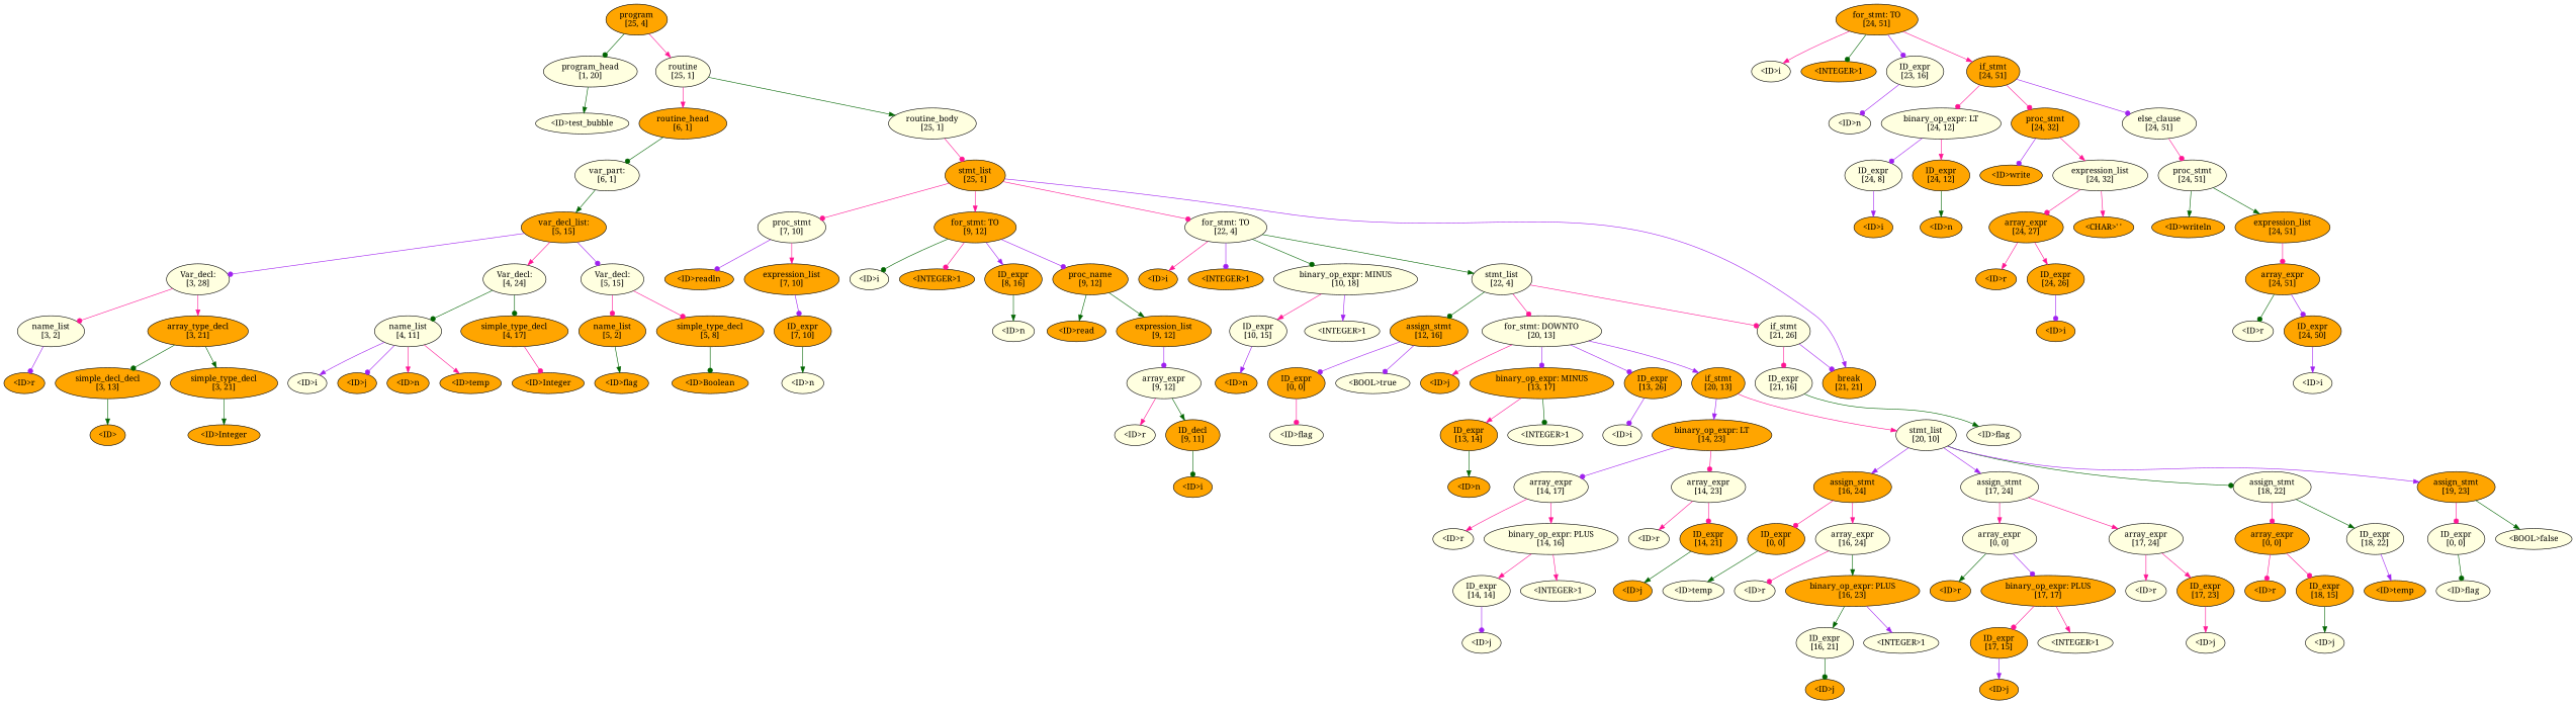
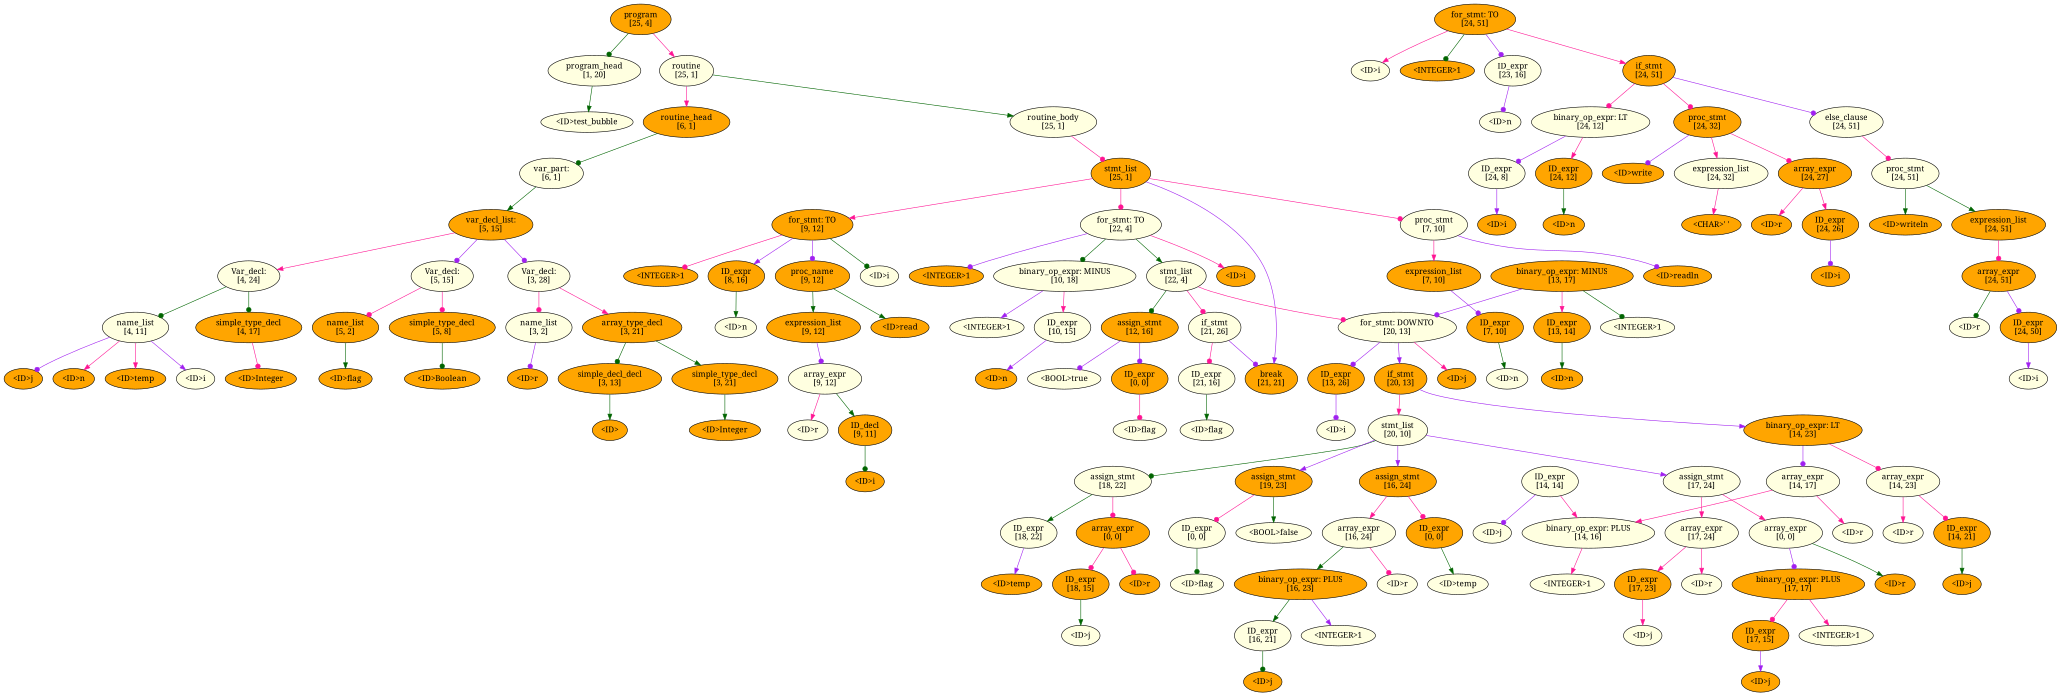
  digraph {
    fontname="Noto Serif"
    node [fillcolor=orange fontname="Noto Serif" style=filled]
    edge [arrowhead=normal color=deeppink fontname="Noto Serif"]
    n1 [label="program\n[25, 4]"]
    n2 [fillcolor=lightyellow label="program_head\n[1, 20]"]
    n3 [fillcolor=lightyellow label="routine\n[25, 1]"]
    n4 [fillcolor=lightyellow label="<ID>test_bubble"]
    n5 [label="routine_head\n[6, 1]"]
    n6 [fillcolor=lightyellow label="routine_body\n[25, 1]"]
    n7 [fillcolor=lightyellow label="var_part:\n[6, 1]"]
    n8 [label="stmt_list\n[25, 1]"]
    n9 [label="var_decl_list:\n[5, 15]"]
    n10 [fillcolor=lightyellow label="Var_decl:\n[3, 28]"]
    n11 [fillcolor=lightyellow label="Var_decl:\n[4, 24]"]
    n12 [fillcolor=lightyellow label="Var_decl:\n[5, 15]"]
    n13 [fillcolor=lightyellow label="name_list\n[3, 2]"]
    n14 [label="array_type_decl\n[3, 21]"]
    n15 [fillcolor=lightyellow label="name_list\n[4, 11]"]
    n16 [label="simple_type_decl\n[4, 17]"]
    n17 [label="name_list\n[5, 2]"]
    n18 [label="simple_type_decl\n[5, 8]"]
    n19 [label="<ID>r"]
    n20 [label="simple_decl_decl\n[3, 13]"]
    n21 [label="simple_type_decl\n[3, 21]"]
    n22 [label="<ID>"]
    n23 [label="<ID>Integer"]
    n24 [fillcolor=lightyellow label="<ID>i"]
    n25 [label="<ID>j"]
    n26 [label="<ID>n"]
    n27 [label="<ID>temp"]
    n28 [label="<ID>Integer"]
    n29 [label="<ID>flag"]
    n30 [label="<ID>Boolean"]
    n31 [fillcolor=lightyellow label="proc_stmt\n[7, 10]"]
    n32 [label="for_stmt: TO\n[9, 12]"]
    n33 [fillcolor=lightyellow label="for_stmt: TO\n[22, 4]"]
    n34 [label="break\n[21, 21]"]
    n35 [label="<ID>readln"]
    n36 [label="expression_list\n[7, 10]"]
    n37 [fillcolor=lightyellow label="<ID>i"]
    n38 [label="<INTEGER>1"]
    n39 [label="ID_expr\n[8, 16]"]
    n40 [label="proc_name\n[9, 12]"]
    n41 [label="<ID>i"]
    n42 [label="<INTEGER>1"]
    n43 [fillcolor=lightyellow label="binary_op_expr: MINUS\n[10, 18]"]
    n44 [fillcolor=lightyellow label="stmt_list\n[22, 4]"]
    n45 [label="for_stmt: TO\n[24, 51]"]
    n46 [fillcolor=lightyellow label="<ID>i"]
    n47 [label="<INTEGER>1"]
    n48 [fillcolor=lightyellow label="ID_expr\n[23, 16]"]
    n49 [label="if_stmt\n[24, 51]"]
    n50 [label="ID_expr\n[7, 10]"]
    n51 [fillcolor=lightyellow label="<ID>n"]
    n52 [fillcolor=lightyellow label="<ID>n"]
    n53 [label="<ID>read"]
    n54 [label="expression_list\n[9, 12]"]
    n55 [fillcolor=lightyellow label="array_expr\n[9, 12]"]
    n56 [fillcolor=lightyellow label="<ID>r"]
    n57 [label="ID_decl\n[9, 11]"]
    n58 [label="<ID>i"]
    n59 [fillcolor=lightyellow label="ID_expr\n[10, 15]"]
    n60 [fillcolor=lightyellow label="<INTEGER>1"]
    n61 [label="assign_stmt\n[12, 16]"]
    n62 [fillcolor=lightyellow label="for_stmt: DOWNTO\n[20, 13]"]
    n63 [fillcolor=lightyellow label="if_stmt\n[21, 26]"]
    n64 [label="<ID>n"]
    n65 [label="ID_expr\n[0, 0]"]
    n66 [fillcolor=lightyellow label="<BOOL>true"]
    n67 [label="<ID>j"]
    n68 [label="binary_op_expr: MINUS\n[13, 17]"]
    n69 [label="ID_expr\n[13, 26]"]
    n70 [label="if_stmt\n[20, 13]"]
    n71 [fillcolor=lightyellow label="ID_expr\n[21, 16]"]
    n72 [fillcolor=lightyellow label="<ID>flag"]
    n73 [label="ID_expr\n[13, 14]"]
    n74 [fillcolor=lightyellow label="<INTEGER>1"]
    n75 [fillcolor=lightyellow label="<ID>i"]
    n76 [label="binary_op_expr: LT\n[14, 23]"]
    n77 [fillcolor=lightyellow label="stmt_list\n[20, 10]"]
    n78 [label="<ID>n"]
    n79 [fillcolor=lightyellow label="array_expr\n[14, 17]"]
    n80 [fillcolor=lightyellow label="array_expr\n[14, 23]"]
    n81 [label="assign_stmt\n[16, 24]"]
    n82 [fillcolor=lightyellow label="assign_stmt\n[17, 24]"]
    n83 [fillcolor=lightyellow label="assign_stmt\n[18, 22]"]
    n84 [label="assign_stmt\n[19, 23]"]
    n85 [fillcolor=lightyellow label="<ID>r"]
    n86 [fillcolor=lightyellow label="binary_op_expr: PLUS\n[14, 16]"]
    n87 [fillcolor=lightyellow label="<ID>r"]
    n88 [label="ID_expr\n[14, 21]"]
    n89 [fillcolor=lightyellow label="ID_expr\n[14, 14]"]
    n90 [fillcolor=lightyellow label="<INTEGER>1"]
    n91 [fillcolor=lightyellow label="<ID>j"]
    n92 [label="<ID>j"]
    n93 [label="ID_expr\n[0, 0]"]
    n94 [fillcolor=lightyellow label="array_expr\n[16, 24]"]
    n95 [fillcolor=lightyellow label="array_expr\n[0, 0]"]
    n96 [fillcolor=lightyellow label="array_expr\n[17, 24]"]
    n97 [label="array_expr\n[0, 0]"]
    n98 [fillcolor=lightyellow label="ID_expr\n[18, 22]"]
    n99 [fillcolor=lightyellow label="ID_expr\n[0, 0]"]
    n100 [fillcolor=lightyellow label="<BOOL>false"]
    n101 [fillcolor=lightyellow label="<ID>temp"]
    n102 [fillcolor=lightyellow label="<ID>r"]
    n103 [label="binary_op_expr: PLUS\n[16, 23]"]
    n104 [fillcolor=lightyellow label="ID_expr\n[16, 21]"]
    n105 [fillcolor=lightyellow label="<INTEGER>1"]
    n106 [label="<ID>j"]
    n107 [label="<ID>r"]
    n108 [label="binary_op_expr: PLUS\n[17, 17]"]
    n109 [fillcolor=lightyellow label="<ID>r"]
    n110 [label="ID_expr\n[17, 23]"]
    n111 [label="ID_expr\n[17, 15]"]
    n112 [fillcolor=lightyellow label="<INTEGER>1"]
    n113 [label="<ID>j"]
    n114 [fillcolor=lightyellow label="<ID>j"]
    n115 [label="<ID>r"]
    n116 [label="ID_expr\n[18, 15]"]
    n117 [label="<ID>temp"]
    n118 [fillcolor=lightyellow label="<ID>j"]
    n119 [fillcolor=lightyellow label="<ID>flag"]
    n120 [fillcolor=lightyellow label="<ID>flag"]
    n121 [fillcolor=lightyellow label="<ID>n"]
    n122 [fillcolor=lightyellow label="binary_op_expr: LT\n[24, 12]"]
    n123 [label="proc_stmt\n[24, 32]"]
    n124 [fillcolor=lightyellow label="else_clause\n[24, 51]"]
    n125 [fillcolor=lightyellow label="ID_expr\n[24, 8]"]
    n126 [label="ID_expr\n[24, 12]"]
    n127 [label="<ID>write"]
    n128 [fillcolor=lightyellow label="expression_list\n[24, 32]"]
    n129 [fillcolor=lightyellow label="proc_stmt\n[24, 51]"]
    n130 [label="<ID>i"]
    n131 [label="<ID>n"]
    n132 [label="array_expr\n[24, 27]"]
    n133 [label="<CHAR>' '"]
    n134 [label="<ID>r"]
    n135 [label="ID_expr\n[24, 26]"]
    n136 [label="<ID>i"]
    n137 [label="<ID>writeln"]
    n138 [label="expression_list\n[24, 51]"]
    n139 [label="array_expr\n[24, 51]"]
    n140 [fillcolor=lightyellow label="<ID>r"]
    n141 [label="ID_expr\n[24, 50]"]
    n142 [fillcolor=lightyellow label="<ID>i"]
    n1 -> n2 [arrowhead=dot color=darkgreen]
    n1 -> n3
    n2 -> n4 [color=darkgreen]
    n3 -> n5
    n3 -> n6 [color=darkgreen]
    n5 -> n7 [arrowhead=dot color=darkgreen]
    n6 -> n8 [arrowhead=dot]
    n7 -> n9 [color=darkgreen]
    n8 -> n31 [arrowhead=dot]
    n8 -> n32
    n8 -> n33 [arrowhead=dot]
    n8 -> n34 [color=purple]
    n9 -> n10 [arrowhead=dot color=purple]
    n9 -> n11
    n9 -> n12 [arrowhead=dot color=purple]
    n10 -> n13 [arrowhead=dot]
    n10 -> n14
    n11 -> n15 [arrowhead=dot color=darkgreen]
    n11 -> n16 [arrowhead=dot color=darkgreen]
    n12 -> n17 [arrowhead=dot]
    n12 -> n18 [arrowhead=dot]
    n13 -> n19 [arrowhead=dot color=purple]
    n14 -> n20 [arrowhead=dot color=darkgreen]
    n14 -> n21 [color=darkgreen]
    n15 -> n24 [color=purple]
    n15 -> n25 [arrowhead=dot color=purple]
    n15 -> n26
    n15 -> n27
    n16 -> n28 [arrowhead=dot]
    n17 -> n29 [color=darkgreen]
    n18 -> n30 [arrowhead=dot color=darkgreen]
    n20 -> n22 [color=darkgreen]
    n21 -> n23 [color=darkgreen]
    n31 -> n35 [arrowhead=dot color=purple]
    n31 -> n36
    n32 -> n37 [arrowhead=dot color=darkgreen]
    n32 -> n38 [arrowhead=dot]
    n32 -> n39 [color=purple]
    n32 -> n40 [arrowhead=dot color=purple]
    n33 -> n41
    n33 -> n42 [arrowhead=dot color=purple]
    n33 -> n43 [arrowhead=dot color=darkgreen]
    n33 -> n44 [color=darkgreen]
    n36 -> n50 [arrowhead=dot color=purple]
    n39 -> n52 [color=darkgreen]
    n40 -> n53 [color=darkgreen]
    n40 -> n54 [color=darkgreen]
    n43 -> n59
    n43 -> n60 [color=purple]
    n44 -> n61 [arrowhead=dot color=darkgreen]
    n44 -> n62 [arrowhead=dot]
    n44 -> n63 [arrowhead=dot]
    n45 -> n46
    n45 -> n47 [arrowhead=dot color=darkgreen]
    n45 -> n48 [arrowhead=dot color=purple]
    n45 -> n49
    n48 -> n121 [arrowhead=dot color=purple]
    n49 -> n122 [arrowhead=dot]
    n49 -> n123 [arrowhead=dot]
    n49 -> n124 [arrowhead=dot color=purple]
    n50 -> n51 [color=darkgreen]
    n54 -> n55 [arrowhead=dot color=purple]
    n55 -> n56
    n55 -> n57 [color=darkgreen]
    n57 -> n58 [arrowhead=dot color=darkgreen]
    n59 -> n64 [color=purple]
    n61 -> n65 [arrowhead=dot color=purple]
    n61 -> n66 [arrowhead=dot color=purple]
    n62 -> n67
-   n62 -> n68 [arrowhead=dot color=purple]
+   n68 -> n62 [arrowhead=dot color=purple]
    n62 -> n69 [arrowhead=dot color=purple]
    n62 -> n70 [color=purple]
    n63 -> n34 [arrowhead=dot color=purple]
    n63 -> n71 [arrowhead=dot]
    n65 -> n72 [arrowhead=dot]
    n68 -> n73
    n68 -> n74 [arrowhead=dot color=darkgreen]
    n69 -> n75 [arrowhead=dot color=purple]
    n70 -> n76 [color=purple]
    n70 -> n77
    n71 -> n120 [color=darkgreen]
    n73 -> n78 [color=darkgreen]
    n76 -> n79 [arrowhead=dot color=purple]
    n76 -> n80 [arrowhead=dot]
    n77 -> n81 [color=purple]
    n77 -> n82 [color=purple]
    n77 -> n83 [arrowhead=dot color=darkgreen]
    n77 -> n84 [color=purple]
    n79 -> n85
    n79 -> n86
    n80 -> n87
    n80 -> n88 [arrowhead=dot]
    n81 -> n93 [arrowhead=dot]
    n81 -> n94
    n82 -> n95
    n82 -> n96
    n83 -> n97 [arrowhead=dot]
    n83 -> n98 [color=darkgreen]
    n84 -> n99 [arrowhead=dot]
    n84 -> n100 [color=darkgreen]
-   n86 -> n89
+   n89 -> n86
    n86 -> n90
    n88 -> n92 [color=darkgreen]
    n89 -> n91 [arrowhead=dot color=purple]
    n93 -> n101 [color=darkgreen]
    n94 -> n102 [arrowhead=dot]
    n94 -> n103 [color=darkgreen]
    n95 -> n107 [color=darkgreen]
    n95 -> n108 [arrowhead=dot color=purple]
    n96 -> n109
    n96 -> n110
    n97 -> n115 [arrowhead=dot]
    n97 -> n116 [arrowhead=dot]
    n98 -> n117 [color=purple]
    n99 -> n119 [arrowhead=dot color=darkgreen]
    n103 -> n104 [color=darkgreen]
    n103 -> n105 [color=purple]
    n104 -> n106 [arrowhead=dot color=darkgreen]
    n108 -> n111 [arrowhead=dot]
    n108 -> n112
    n110 -> n114
    n111 -> n113 [color=purple]
    n116 -> n118 [color=darkgreen]
    n122 -> n125 [arrowhead=dot color=purple]
    n122 -> n126
    n123 -> n127 [arrowhead=dot color=purple]
    n123 -> n128
    n124 -> n129 [arrowhead=dot]
    n125 -> n130 [color=purple]
    n126 -> n131 [color=darkgreen]
-   n128 -> n132 [arrowhead=dot]
+   n123 -> n132 [arrowhead=dot]
    n128 -> n133
    n129 -> n137 [color=darkgreen]
    n129 -> n138 [color=darkgreen]
    n132 -> n134
    n132 -> n135
    n135 -> n136 [arrowhead=dot color=purple]
    n138 -> n139 [arrowhead=dot]
    n139 -> n140 [arrowhead=dot color=darkgreen]
    n139 -> n141 [arrowhead=dot color=purple]
    n141 -> n142 [color=purple]
  }
